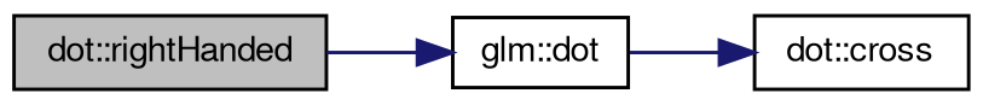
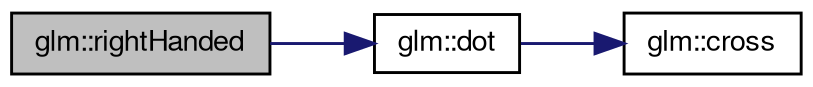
  digraph {
    rankdir=LR
    node [color=black fontname=FreeSans fontsize=10 shape=record]
    edge [color=midnightblue fontname=FreeSans fontsize=10 labelfontname=FreeSans labelfontsize=10 style=solid]
-   n1 [fillcolor=grey75 fontcolor=black height=0.2 label="dot::rightHanded" style=filled width=0.4]
+   n1 [fillcolor=grey75 fontcolor=black height=0.2 label="glm::rightHanded" style=filled width=0.4]
    n2 [height=0.2 label="glm::dot" width=0.4]
-   n3 [height=0.2 label="dot::cross" width=0.4]
+   n3 [height=0.2 label="glm::cross" width=0.4]
    n1 -> n2
    n2 -> n3
  }
